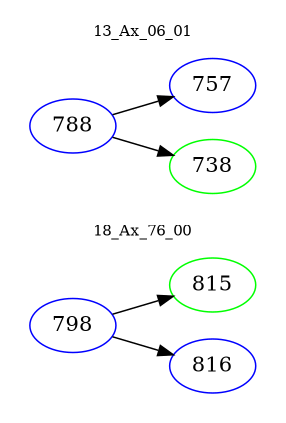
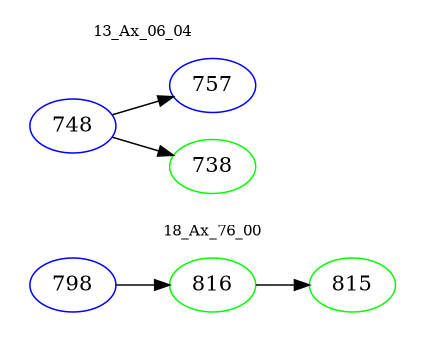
  digraph {
    rankdir=LR
    node [color=blue]
    edge [color=black]
    n1 [label=798]
-   n2 [label=816]
+   n2 [color=green label=816]
    n3 [color=green label=815]
-   n4 [label=788]
+   n4 [label=748]
    n5 [color=green label=738]
    n6 [label=757]
    subgraph cluster_1 {
      color=white
      fontsize=10
      label="18_Ax_76_00"
      n1
      n2
      n3
    }
    subgraph cluster_2 {
      color=white
      fontsize=10
-     label="13_Ax_06_01"
+     label="13_Ax_06_04"
      n4
      n5
      n6
    }
    n1 -> n2
-   n1 -> n3
+   n2 -> n3
    n4 -> n5
    n4 -> n6
  }
